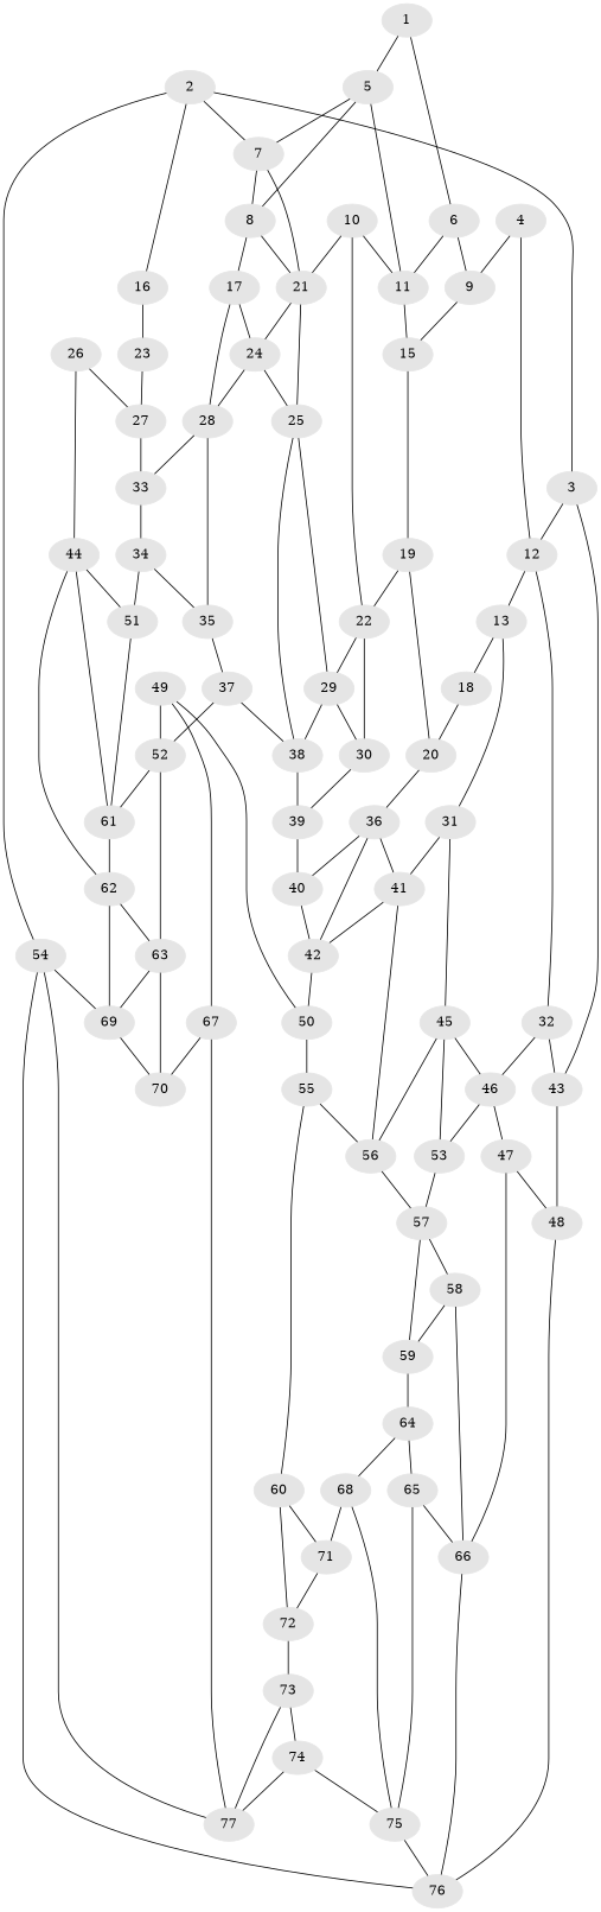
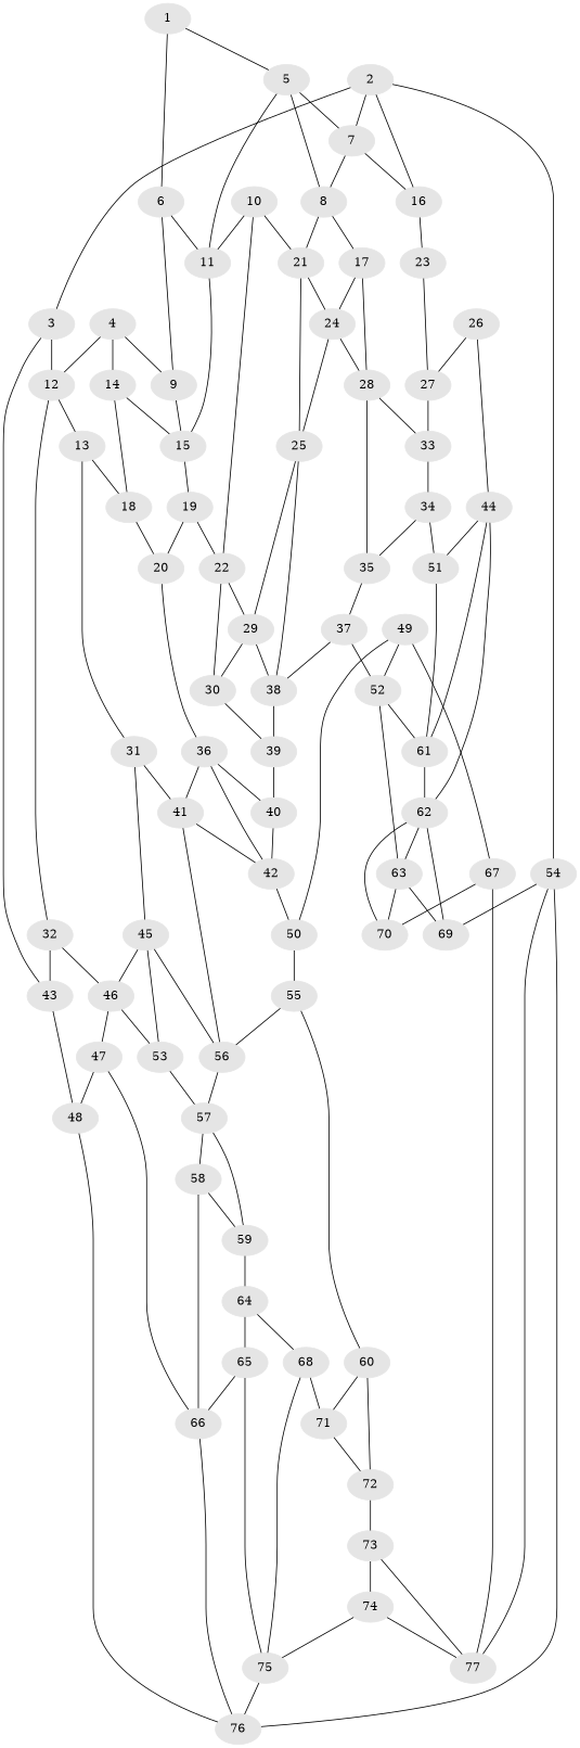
  graph {
    node [color=gray90 style=filled]
    edge [weight=1.0]
    1
    5
    6
    7
    8
    11
    9
    2
    3
    16
    54
    12
    43
    23
    76
    69
    77
    13
    32
    48
    4
+   14
    15
    18
    17
    21
    24
    28
    25
    19
    10
    22
    29
    30
    31
    46
    20
    41
    45
    27
    33
    35
    36
    40
    42
    38
    39
    26
    44
    51
    61
    62
    34
    37
    56
    53
    47
    52
    50
    63
    57
    55
    66
    49
    67
    70
    60
    58
    59
    71
    72
    64
    65
    68
    73
    75
    74
    1 -- 5
    1 -- 6
    5 -- 7
    5 -- 8
    5 -- 11
    6 -- 11
    6 -- 9 [weight=2.0]
    7 -- 8
-   7 -- 21
+   7 -- 16
    8 -- 17
    8 -- 21
    11 -- 15
    9 -- 15
    2 -- 7
    2 -- 3
    2 -- 16
    2 -- 54
    3 -- 12
    3 -- 43
    16 -- 23 [weight=2.0]
    54 -- 76
    54 -- 69
    54 -- 77
    12 -- 13
    12 -- 32
    43 -- 48 [weight=2.0]
    23 -- 27
-   69 -- 70
+   62 -- 70
    13 -- 18
    13 -- 31
    32 -- 43 [weight=2.0]
    32 -- 46
    48 -- 76
    4 -- 9
    4 -- 12
+   4 -- 14
+   14 -- 15
+   14 -- 18 [weight=2.0]
    15 -- 19
    18 -- 20
    17 -- 24
    17 -- 28
    21 -- 24
    21 -- 25
    24 -- 28
    24 -- 25
    28 -- 33
    28 -- 35
    25 -- 29
    25 -- 38
    19 -- 22
    19 -- 20
    10 -- 11
    10 -- 21
    10 -- 22
    22 -- 29
    22 -- 30
    29 -- 30
    29 -- 38
    30 -- 39
    31 -- 41
    31 -- 45
    46 -- 53
    46 -- 47
    20 -- 36
    41 -- 42
    41 -- 56
    45 -- 46
    45 -- 56
    45 -- 53
    27 -- 33 [weight=2.0]
    33 -- 34
    35 -- 37
    36 -- 41
    36 -- 40
    36 -- 42
    40 -- 42
    42 -- 50
    38 -- 39
    39 -- 40 [weight=2.0]
    26 -- 27
    26 -- 44
    44 -- 51
    44 -- 61
    44 -- 62
    51 -- 61
    61 -- 62
    62 -- 69
    62 -- 63
    34 -- 35
    34 -- 51 [weight=2.0]
    37 -- 38
    37 -- 52
    56 -- 57
    53 -- 57
    47 -- 48
    47 -- 66
    52 -- 61
    52 -- 63
    50 -- 55
    63 -- 69
    63 -- 70
    57 -- 58
    57 -- 59
    55 -- 56
    55 -- 60
    66 -- 76
    49 -- 52
    49 -- 50
    49 -- 67
    67 -- 77
    67 -- 70 [weight=2.0]
    60 -- 71
    60 -- 72
    58 -- 66
    58 -- 59
    59 -- 64 [weight=2.0]
    71 -- 72
    72 -- 73 [weight=2.0]
    64 -- 65
    64 -- 68
    65 -- 66
    65 -- 75
    68 -- 71 [weight=2.0]
    68 -- 75
    73 -- 77
    73 -- 74
    75 -- 76
    74 -- 77
    74 -- 75
  }
